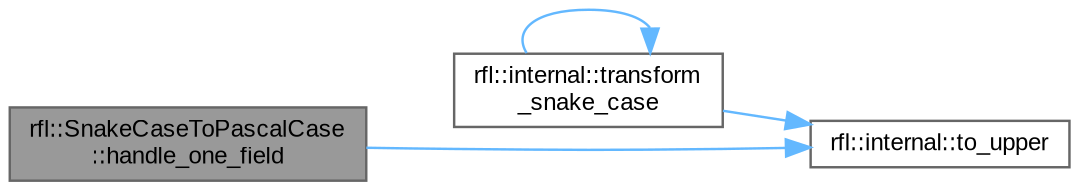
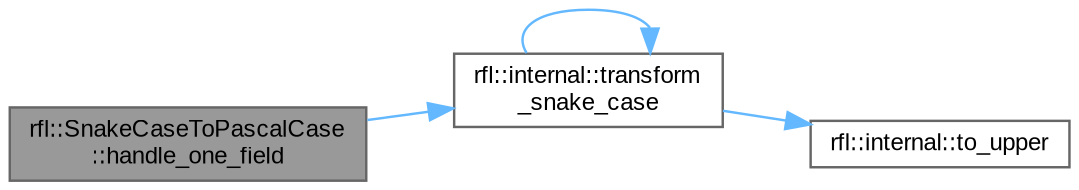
  digraph {
    fontname="Liberation Sans"
    rankdir=LR
    node [color=grey40 fillcolor=white fontname="Liberation Sans" fontsize=10 shape=box style=filled]
    edge [color=steelblue1 fontname="Liberation Sans" fontsize=10 labelfontname=Helvetica labelfontsize=10 style=solid]
    n1 [color=gray40 fillcolor=grey60 fontcolor=black height=0.2 label="rfl::SnakeCaseToPascalCase\l::handle_one_field" width=0.4]
    n2 [height=0.2 label="rfl::internal::transform\l_snake_case" width=0.4]
    n3 [height=0.2 label="rfl::internal::to_upper" width=0.4]
-   n1 -> n3
+   n1 -> n2
    n2 -> n2
    n2 -> n3
  }
